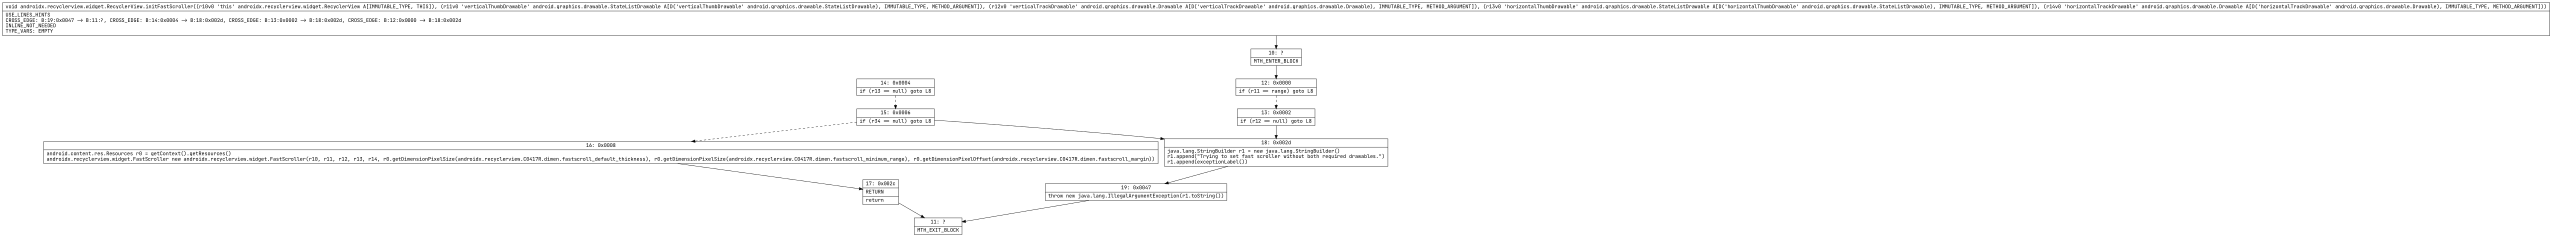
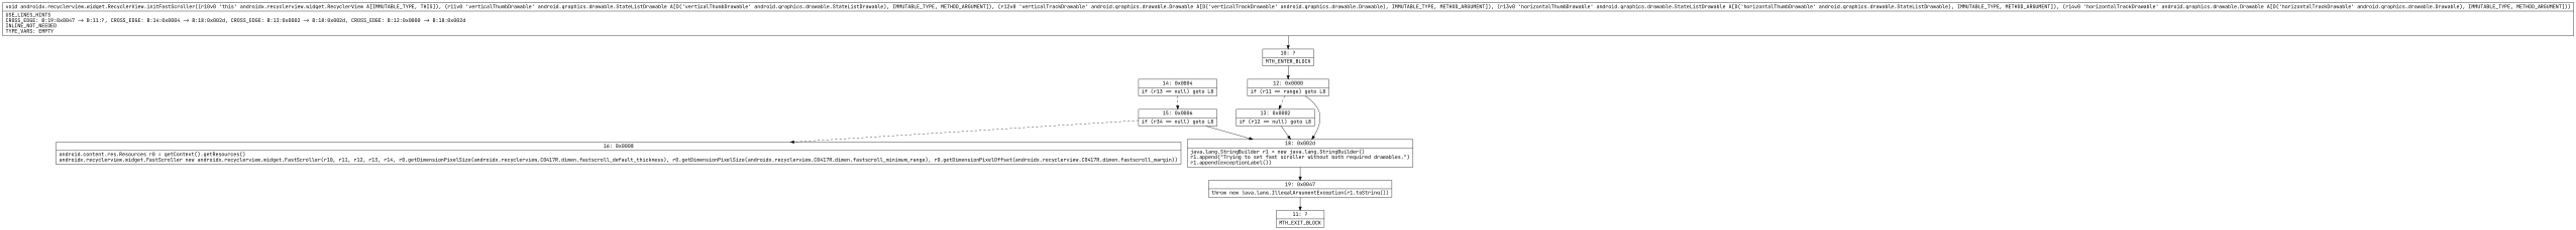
  digraph {
    fontname="JetBrains Mono"
    node [fontname="JetBrains Mono" shape=record]
    edge [fontname="JetBrains Mono"]
    n1 [label="{10\:\ ?|MTH_ENTER_BLOCK\l}"]
    n2 [label="{12\:\ 0x0000|if (r11 == range) goto L8\l}"]
    n3 [label="{13\:\ 0x0002|if (r12 == null) goto L8\l}"]
    n4 [label="{18\:\ 0x002d|java.lang.StringBuilder r1 = new java.lang.StringBuilder()\lr1.append(\"Trying to set fast scroller without both required drawables.\")\lr1.append(exceptionLabel())\l}"]
    n5 [label="{19\:\ 0x0047|throw new java.lang.IllegalArgumentException(r1.toString())\l}"]
    n6 [label="{14\:\ 0x0004|if (r13 == null) goto L8\l}"]
    n7 [label="{15\:\ 0x0006|if (r34 == null) goto L8\l}"]
    n8 [label="{16\:\ 0x0008|android.content.res.Resources r0 = getContext().getResources()\landroidx.recyclerview.widget.FastScroller new androidx.recyclerview.widget.FastScroller(r10, r11, r12, r13, r14, r0.getDimensionPixelSize(androidx.recyclerview.C0417R.dimen.fastscroll_default_thickness), r0.getDimensionPixelSize(androidx.recyclerview.C0417R.dimen.fastscroll_minimum_range), r0.getDimensionPixelOffset(androidx.recyclerview.C0417R.dimen.fastscroll_margin))\l}"]
-   n9 [label="{17\:\ 0x002c|RETURN\l|return\l}"]
    n10 [label="{11\:\ ?|MTH_EXIT_BLOCK\l}"]
    n11 [label="{void androidx.recyclerview.widget.RecyclerView.initFastScroller((r10v0 'this' androidx.recyclerview.widget.RecyclerView A[IMMUTABLE_TYPE, THIS]), (r11v0 'verticalThumbDrawable' android.graphics.drawable.StateListDrawable A[D('verticalThumbDrawable' android.graphics.drawable.StateListDrawable), IMMUTABLE_TYPE, METHOD_ARGUMENT]), (r12v0 'verticalTrackDrawable' android.graphics.drawable.Drawable A[D('verticalTrackDrawable' android.graphics.drawable.Drawable), IMMUTABLE_TYPE, METHOD_ARGUMENT]), (r13v0 'horizontalThumbDrawable' android.graphics.drawable.StateListDrawable A[D('horizontalThumbDrawable' android.graphics.drawable.StateListDrawable), IMMUTABLE_TYPE, METHOD_ARGUMENT]), (r14v0 'horizontalTrackDrawable' android.graphics.drawable.Drawable A[D('horizontalTrackDrawable' android.graphics.drawable.Drawable), IMMUTABLE_TYPE, METHOD_ARGUMENT]))  | USE_LINES_HINTS\lCROSS_EDGE: B:19:0x0047 \-\> B:11:?, CROSS_EDGE: B:14:0x0004 \-\> B:18:0x002d, CROSS_EDGE: B:13:0x0002 \-\> B:18:0x002d, CROSS_EDGE: B:12:0x0000 \-\> B:18:0x002d\lINLINE_NOT_NEEDED\lTYPE_VARS: EMPTY\l}"]
    n1 -> n2
    n2 -> n3 [style=dashed]
+   n2 -> n4
    n3 -> n4
    n4 -> n5
    n5 -> n10
    n6 -> n7 [style=dashed]
    n7 -> n4
    n7 -> n8 [style=dashed]
-   n8 -> n9
-   n9 -> n10
    n11 -> n1
  }
